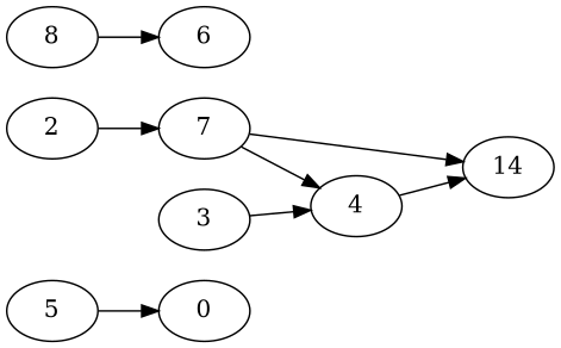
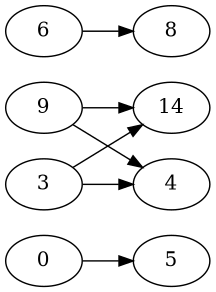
  digraph {
    rankdir=LR
    node [alpha=0.01]
    n1 [alpha=0.17 expect_size=44982272 label=0]
    5 [alpha=0.18 expect_size=26516480]
-   2 [alpha=0.10 expect_size=31135744]
-   7 [expect_size=34284544]
+   7 [expect_size=34284544 label=9]
    6 [alpha=0.05 expect_size=47004672]
    8 [alpha=0.13 expect_size=17087488]
    n7 [alpha=0.05 expect_size=39871488 label=14]
    4 [alpha=0.06 expect_size=29779968]
    3 [expect_size=16944128]
-   5 -> n1
-   2 -> 7
+   n1 -> 5
    7 -> n7
    7 -> 4
-   8 -> 6
-   4 -> n7
+   6 -> 8
+   3 -> n7
    3 -> 4
  }
